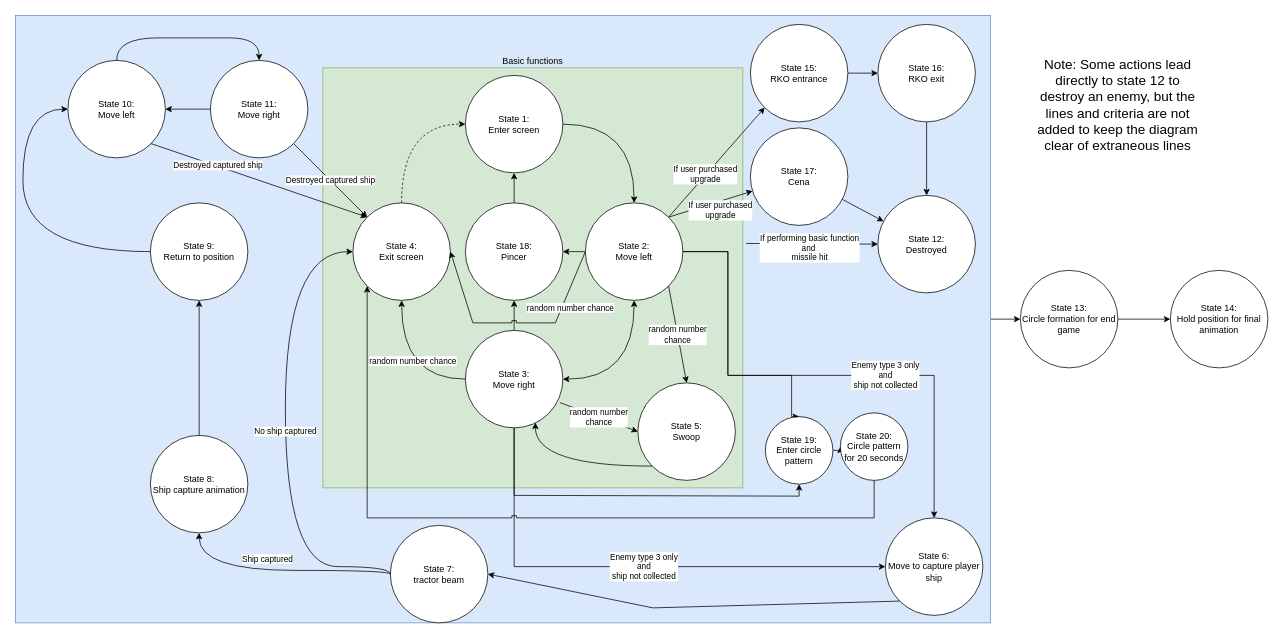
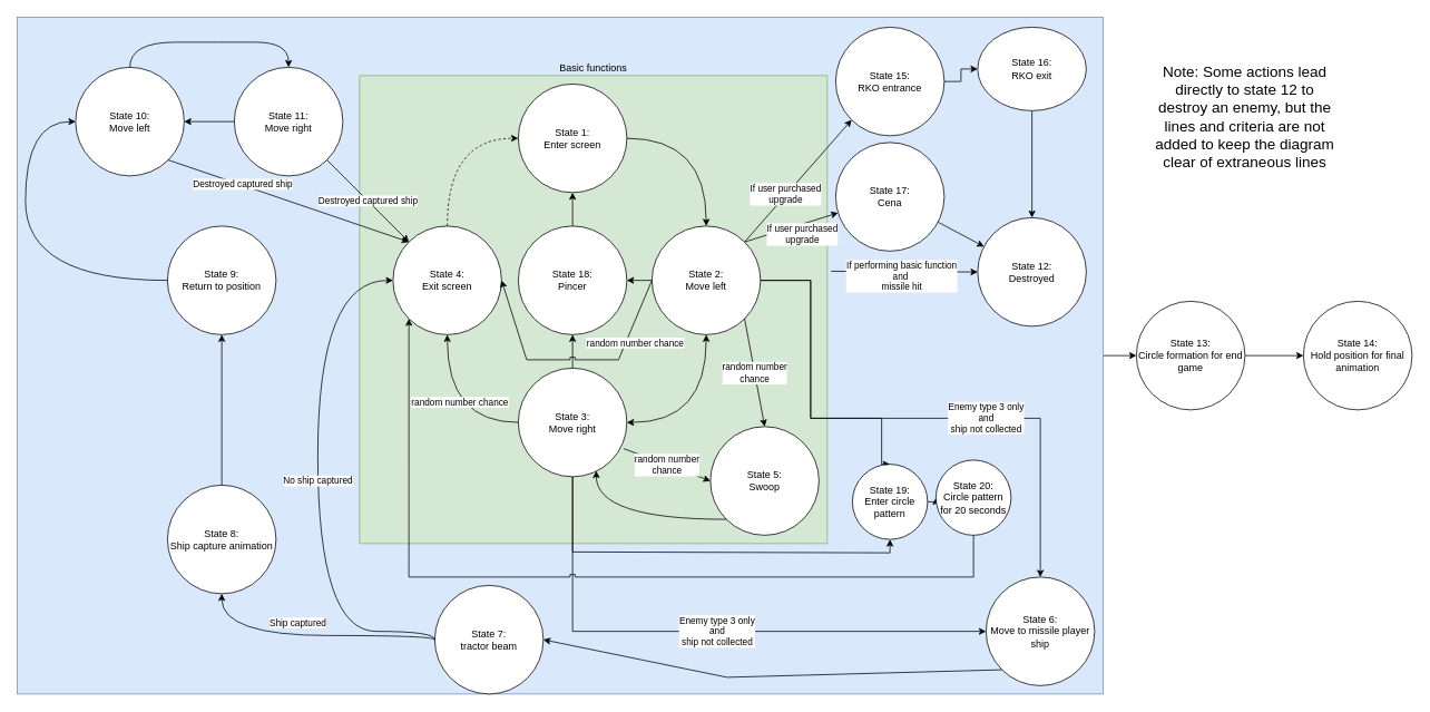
  <mxCell id="0" />
  <mxCell id="1" parent="0" />
  <mxCell id="2" style="edgeStyle=orthogonalEdgeStyle;rounded=0;orthogonalLoop=1;jettySize=auto;html=1;exitX=1;exitY=0.5;exitDx=0;exitDy=0;entryX=0;entryY=0.5;entryDx=0;entryDy=0;" parent="1" source="3" target="44" edge="1"><mxGeometry relative="1" as="geometry" /></mxCell>
  <mxCell id="3" value="" style="rounded=0;whiteSpace=wrap;html=1;fillColor=#dae8fc;strokeColor=#6c8ebf;" parent="1" vertex="1"><mxGeometry x="20" y="20" width="1300" height="810" as="geometry" /></mxCell>
  <mxCell id="4" value="Basic functions" style="whiteSpace=wrap;html=1;aspect=fixed;fillColor=#d5e8d4;strokeColor=#82b366;labelPosition=center;verticalLabelPosition=top;align=center;verticalAlign=bottom;" parent="1" vertex="1"><mxGeometry x="430" y="90" width="560" height="560" as="geometry" /></mxCell>
  <mxCell id="5" value="State 1:&lt;br&gt;Enter screen" style="ellipse;whiteSpace=wrap;html=1;aspect=fixed;" parent="1" vertex="1"><mxGeometry x="620" y="100" width="130" height="130" as="geometry" /></mxCell>
  <mxCell id="6" value="If user purchased&lt;br&gt;upgrade" style="rounded=0;orthogonalLoop=1;jettySize=auto;html=1;exitX=1;exitY=0;exitDx=0;exitDy=0;entryX=0;entryY=1;entryDx=0;entryDy=0;" parent="1" source="10" target="47" edge="1"><mxGeometry x="-0.223" y="1" relative="1" as="geometry"><mxPoint as="offset" /></mxGeometry></mxCell>
  <mxCell id="7" value="If user purchased&lt;br&gt;upgrade" style="rounded=0;orthogonalLoop=1;jettySize=auto;html=1;exitX=1;exitY=0;exitDx=0;exitDy=0;" parent="1" source="10" target="51" edge="1"><mxGeometry x="0.17" y="-12" relative="1" as="geometry"><mxPoint as="offset" /></mxGeometry></mxCell>
  <mxCell id="8" style="edgeStyle=orthogonalEdgeStyle;rounded=0;orthogonalLoop=1;jettySize=auto;html=1;exitX=0;exitY=0.5;exitDx=0;exitDy=0;entryX=1;entryY=0.5;entryDx=0;entryDy=0;" parent="1" source="10" target="54" edge="1"><mxGeometry relative="1" as="geometry" /></mxCell>
  <mxCell id="9" style="edgeStyle=orthogonalEdgeStyle;rounded=0;orthogonalLoop=1;jettySize=auto;html=1;exitX=1;exitY=0.5;exitDx=0;exitDy=0;entryX=0.5;entryY=0;entryDx=0;entryDy=0;" parent="1" source="10" target="57" edge="1"><mxGeometry relative="1" as="geometry"><Array as="points"><mxPoint x="970" y="335" /><mxPoint x="970" y="500" /><mxPoint x="1055" y="500" /></Array></mxGeometry></mxCell>
  <mxCell id="10" value="State 2:&lt;br&gt;Move left" style="ellipse;whiteSpace=wrap;html=1;aspect=fixed;" parent="1" vertex="1"><mxGeometry x="780" y="270" width="130" height="130" as="geometry" /></mxCell>
  <mxCell id="11" style="edgeStyle=orthogonalEdgeStyle;rounded=0;orthogonalLoop=1;jettySize=auto;html=1;exitX=0.5;exitY=0;exitDx=0;exitDy=0;entryX=0.5;entryY=1;entryDx=0;entryDy=0;" parent="1" source="13" target="54" edge="1"><mxGeometry relative="1" as="geometry" /></mxCell>
  <mxCell id="12" style="edgeStyle=orthogonalEdgeStyle;rounded=0;orthogonalLoop=1;jettySize=auto;html=1;exitX=0.5;exitY=1;exitDx=0;exitDy=0;entryX=0.5;entryY=1;entryDx=0;entryDy=0;noJump=0;jumpStyle=sharp;" parent="1" source="13" target="57" edge="1"><mxGeometry relative="1" as="geometry"><Array as="points"><mxPoint x="685" y="660" /><mxPoint x="990" y="660" /><mxPoint x="1055" y="661" /></Array></mxGeometry></mxCell>
  <mxCell id="13" value="State 3:&lt;br&gt;Move right" style="ellipse;whiteSpace=wrap;html=1;aspect=fixed;" parent="1" vertex="1"><mxGeometry x="620" y="440" width="130" height="130" as="geometry" /></mxCell>
  <mxCell id="14" value="State 4:&lt;br&gt;Exit screen" style="ellipse;whiteSpace=wrap;html=1;aspect=fixed;" parent="1" vertex="1"><mxGeometry x="470" y="270" width="130" height="130" as="geometry" /></mxCell>
  <mxCell id="15" value="State 5:&lt;br&gt;Swoop" style="ellipse;whiteSpace=wrap;html=1;aspect=fixed;" parent="1" vertex="1"><mxGeometry x="850" y="510" width="130" height="130" as="geometry" /></mxCell>
  <mxCell id="16" value="" style="endArrow=classic;html=1;rounded=0;entryX=0.5;entryY=0;entryDx=0;entryDy=0;exitX=1;exitY=0.5;exitDx=0;exitDy=0;edgeStyle=orthogonalEdgeStyle;curved=1;" parent="1" source="5" target="10" edge="1"><mxGeometry width="50" height="50" relative="1" as="geometry"><mxPoint x="840" y="480" as="sourcePoint" /><mxPoint x="890" y="430" as="targetPoint" /></mxGeometry></mxCell>
  <mxCell id="17" value="" style="endArrow=classic;html=1;rounded=0;entryX=1;entryY=0.5;entryDx=0;entryDy=0;exitX=0.5;exitY=1;exitDx=0;exitDy=0;edgeStyle=orthogonalEdgeStyle;curved=1;startArrow=classic;startFill=1;" parent="1" source="10" target="13" edge="1"><mxGeometry width="50" height="50" relative="1" as="geometry"><mxPoint x="760" y="175" as="sourcePoint" /><mxPoint x="855" y="280" as="targetPoint" /></mxGeometry></mxCell>
  <mxCell id="18" value="random number chance" style="endArrow=classic;html=1;rounded=0;entryX=0.5;entryY=1;entryDx=0;entryDy=0;edgeStyle=orthogonalEdgeStyle;curved=1;" parent="1" source="13" target="14" edge="1"><mxGeometry x="0.158" y="-15" width="50" height="50" relative="1" as="geometry"><mxPoint x="855" y="410" as="sourcePoint" /><mxPoint x="760" y="515" as="targetPoint" /><mxPoint y="1" as="offset" /></mxGeometry></mxCell>
  <mxCell id="19" value="" style="endArrow=classic;html=1;rounded=0;entryX=0;entryY=0.5;entryDx=0;entryDy=0;edgeStyle=orthogonalEdgeStyle;curved=1;exitX=0.5;exitY=0;exitDx=0;exitDy=0;dashed=1;" parent="1" source="14" target="5" edge="1"><mxGeometry width="50" height="50" relative="1" as="geometry"><mxPoint x="630" y="515" as="sourcePoint" /><mxPoint x="545" y="410" as="targetPoint" /></mxGeometry></mxCell>
  <mxCell id="20" value="random number &lt;br&gt;chance" style="endArrow=classic;html=1;rounded=0;entryX=0.5;entryY=0;entryDx=0;entryDy=0;exitX=1;exitY=1;exitDx=0;exitDy=0;" parent="1" source="10" target="15" edge="1"><mxGeometry width="50" height="50" relative="1" as="geometry"><mxPoint x="840" y="480" as="sourcePoint" /><mxPoint x="890" y="430" as="targetPoint" /></mxGeometry></mxCell>
- <mxCell id="21" value="State 6:&lt;br&gt;Move to capture player ship" style="ellipse;whiteSpace=wrap;html=1;aspect=fixed;" parent="1" vertex="1"><mxGeometry x="1180" y="690" width="130" height="130" as="geometry" /></mxCell>
+ <mxCell id="21" value="State 6:&lt;br&gt;Move to missile player ship" style="ellipse;whiteSpace=wrap;html=1;aspect=fixed;" parent="1" vertex="1"><mxGeometry x="1180" y="690" width="130" height="130" as="geometry" /></mxCell>
  <mxCell id="22" value="Enemy type 3 only&lt;br&gt;and&lt;br&gt;ship not collected" style="endArrow=classic;html=1;rounded=0;entryX=0.5;entryY=0;entryDx=0;entryDy=0;exitX=1;exitY=0.5;exitDx=0;exitDy=0;edgeStyle=orthogonalEdgeStyle;" parent="1" source="10" target="21" edge="1"><mxGeometry x="0.261" width="50" height="50" relative="1" as="geometry"><mxPoint x="855" y="410" as="sourcePoint" /><mxPoint x="760" y="515" as="targetPoint" /><mxPoint as="offset" /><Array as="points"><mxPoint x="970" y="335" /><mxPoint x="970" y="500" /><mxPoint x="1245" y="500" /></Array></mxGeometry></mxCell>
  <mxCell id="23" value="Enemy type 3 only&lt;br&gt;and&lt;br&gt;ship not collected" style="endArrow=classic;html=1;rounded=0;entryX=0;entryY=0.5;entryDx=0;entryDy=0;exitX=0.5;exitY=1;exitDx=0;exitDy=0;edgeStyle=orthogonalEdgeStyle;" parent="1" source="13" target="21" edge="1"><mxGeometry x="0.052" width="50" height="50" relative="1" as="geometry"><mxPoint x="920" y="345" as="sourcePoint" /><mxPoint x="1085" y="630" as="targetPoint" /><mxPoint as="offset" /><Array as="points"><mxPoint x="685" y="755" /></Array></mxGeometry></mxCell>
  <mxCell id="24" value="State 7:&lt;br&gt;tractor beam" style="ellipse;whiteSpace=wrap;html=1;aspect=fixed;" parent="1" vertex="1"><mxGeometry x="520" y="700" width="130" height="130" as="geometry" /></mxCell>
  <mxCell id="25" value="" style="endArrow=classic;html=1;rounded=0;entryX=1;entryY=0.5;entryDx=0;entryDy=0;exitX=0;exitY=1;exitDx=0;exitDy=0;" parent="1" source="21" target="24" edge="1"><mxGeometry width="50" height="50" relative="1" as="geometry"><mxPoint x="901" y="391" as="sourcePoint" /><mxPoint x="925" y="520" as="targetPoint" /><Array as="points"><mxPoint x="870" y="810" /></Array></mxGeometry></mxCell>
  <mxCell id="26" value="No ship captured" style="endArrow=classic;html=1;rounded=0;exitX=0;exitY=0.5;exitDx=0;exitDy=0;edgeStyle=orthogonalEdgeStyle;curved=1;entryX=0;entryY=0.5;entryDx=0;entryDy=0;" parent="1" source="24" target="14" edge="1"><mxGeometry width="50" height="50" relative="1" as="geometry"><mxPoint x="1039" y="741" as="sourcePoint" /><mxPoint x="490" y="380" as="targetPoint" /><Array as="points"><mxPoint x="380" y="755" /><mxPoint x="380" y="335" /></Array></mxGeometry></mxCell>
  <mxCell id="27" value="State 8:&lt;br&gt;Ship capture animation" style="ellipse;whiteSpace=wrap;html=1;aspect=fixed;" parent="1" vertex="1"><mxGeometry x="200" y="580" width="130" height="130" as="geometry" /></mxCell>
  <mxCell id="28" value="Ship captured" style="endArrow=classic;html=1;rounded=0;entryX=0.5;entryY=1;entryDx=0;entryDy=0;exitX=0;exitY=0.5;exitDx=0;exitDy=0;edgeStyle=orthogonalEdgeStyle;curved=1;" parent="1" source="24" target="27" edge="1"><mxGeometry x="0.091" y="-15" width="50" height="50" relative="1" as="geometry"><mxPoint x="530" y="725" as="sourcePoint" /><mxPoint x="499" y="391" as="targetPoint" /><Array as="points"><mxPoint x="520" y="760" /><mxPoint x="265" y="760" /></Array><mxPoint as="offset" /></mxGeometry></mxCell>
  <mxCell id="29" value="State 10:&lt;br&gt;Move left" style="ellipse;whiteSpace=wrap;html=1;aspect=fixed;" parent="1" vertex="1"><mxGeometry x="90" y="80" width="130" height="130" as="geometry" /></mxCell>
  <mxCell id="30" value="State 11:&lt;br&gt;Move right" style="ellipse;whiteSpace=wrap;html=1;aspect=fixed;" parent="1" vertex="1"><mxGeometry x="280" y="80" width="130" height="130" as="geometry" /></mxCell>
  <mxCell id="31" value="" style="endArrow=classic;html=1;rounded=0;entryX=0.5;entryY=0;entryDx=0;entryDy=0;edgeStyle=orthogonalEdgeStyle;curved=1;exitX=0.5;exitY=0;exitDx=0;exitDy=0;" parent="1" source="29" target="30" edge="1"><mxGeometry width="50" height="50" relative="1" as="geometry"><mxPoint x="630" y="515" as="sourcePoint" /><mxPoint x="545" y="410" as="targetPoint" /><Array as="points"><mxPoint x="265" y="50" /><mxPoint x="455" y="50" /></Array></mxGeometry></mxCell>
  <mxCell id="32" value="" style="endArrow=classic;html=1;rounded=0;entryX=1;entryY=0.5;entryDx=0;entryDy=0;edgeStyle=orthogonalEdgeStyle;curved=1;exitX=0;exitY=0.5;exitDx=0;exitDy=0;" parent="1" source="30" target="29" edge="1"><mxGeometry width="50" height="50" relative="1" as="geometry"><mxPoint x="285" y="90" as="sourcePoint" /><mxPoint x="465" y="90" as="targetPoint" /><Array as="points"><mxPoint x="250" y="145" /><mxPoint x="250" y="145" /></Array></mxGeometry></mxCell>
  <mxCell id="33" value="State 9:&lt;br&gt;Return to position" style="ellipse;whiteSpace=wrap;html=1;aspect=fixed;" parent="1" vertex="1"><mxGeometry x="200" y="270" width="130" height="130" as="geometry" /></mxCell>
  <mxCell id="34" value="" style="endArrow=classic;html=1;rounded=0;entryX=0.5;entryY=1;entryDx=0;entryDy=0;exitX=0.5;exitY=0;exitDx=0;exitDy=0;" parent="1" source="27" target="33" edge="1"><mxGeometry width="50" height="50" relative="1" as="geometry"><mxPoint x="366" y="381" as="sourcePoint" /><mxPoint x="390" y="510" as="targetPoint" /></mxGeometry></mxCell>
  <mxCell id="35" value="" style="endArrow=classic;html=1;rounded=0;exitX=0;exitY=0.5;exitDx=0;exitDy=0;entryX=0;entryY=0.5;entryDx=0;entryDy=0;edgeStyle=orthogonalEdgeStyle;curved=1;" parent="1" source="33" target="29" edge="1"><mxGeometry width="50" height="50" relative="1" as="geometry"><mxPoint x="275" y="520" as="sourcePoint" /><mxPoint x="275" y="410" as="targetPoint" /><Array as="points"><mxPoint x="30" y="335" /><mxPoint x="30" y="145" /></Array></mxGeometry></mxCell>
  <mxCell id="36" value="State 12:&lt;br&gt;Destroyed" style="ellipse;whiteSpace=wrap;html=1;aspect=fixed;" parent="1" vertex="1"><mxGeometry x="1170" y="260" width="130" height="130" as="geometry" /></mxCell>
  <mxCell id="37" value="If performing basic function&lt;br&gt;and&amp;nbsp;&lt;br&gt;missile hit" style="endArrow=classic;html=1;rounded=0;entryX=0;entryY=0.5;entryDx=0;entryDy=0;exitX=1.008;exitY=0.418;exitDx=0;exitDy=0;exitPerimeter=0;" parent="1" source="4" target="36" edge="1"><mxGeometry x="-0.025" y="-5" width="50" height="50" relative="1" as="geometry"><mxPoint x="760" y="175" as="sourcePoint" /><mxPoint x="855" y="280" as="targetPoint" /><mxPoint x="-1" as="offset" /></mxGeometry></mxCell>
  <mxCell id="38" value="random number chance" style="endArrow=classic;html=1;rounded=0;entryX=1;entryY=0.5;entryDx=0;entryDy=0;exitX=0;exitY=0.5;exitDx=0;exitDy=0;jumpStyle=sharp;" parent="1" source="10" target="14" edge="1"><mxGeometry x="-0.508" y="11" width="50" height="50" relative="1" as="geometry"><mxPoint x="901" y="391" as="sourcePoint" /><mxPoint x="925" y="520" as="targetPoint" /><Array as="points"><mxPoint x="740" y="430" /><mxPoint x="630" y="430" /></Array><mxPoint as="offset" /></mxGeometry></mxCell>
  <mxCell id="39" value="random number &lt;br&gt;chance" style="endArrow=classic;html=1;rounded=0;entryX=0;entryY=0.5;entryDx=0;entryDy=0;exitX=0.97;exitY=0.741;exitDx=0;exitDy=0;exitPerimeter=0;" parent="1" source="13" target="15" edge="1"><mxGeometry width="50" height="50" relative="1" as="geometry"><mxPoint x="901" y="391" as="sourcePoint" /><mxPoint x="925" y="520" as="targetPoint" /></mxGeometry></mxCell>
  <mxCell id="40" value="" style="endArrow=classic;html=1;rounded=0;entryX=0.718;entryY=0.946;entryDx=0;entryDy=0;edgeStyle=orthogonalEdgeStyle;curved=1;exitX=0;exitY=1;exitDx=0;exitDy=0;entryPerimeter=0;" parent="1" source="15" target="13" edge="1"><mxGeometry width="50" height="50" relative="1" as="geometry"><mxPoint x="878.078" y="639.962" as="sourcePoint" /><mxPoint x="740.002" y="569.962" as="targetPoint" /><Array as="points"><mxPoint x="713" y="621" /></Array></mxGeometry></mxCell>
  <mxCell id="41" value="Destroyed captured ship" style="endArrow=classic;html=1;rounded=0;entryX=0;entryY=0;entryDx=0;entryDy=0;exitX=1;exitY=1;exitDx=0;exitDy=0;" parent="1" source="29" target="14" edge="1"><mxGeometry x="-0.385" y="1" width="50" height="50" relative="1" as="geometry"><mxPoint x="275" y="590" as="sourcePoint" /><mxPoint x="275" y="410" as="targetPoint" /><mxPoint as="offset" /></mxGeometry></mxCell>
  <mxCell id="42" value="Destroyed captured ship" style="endArrow=classic;html=1;rounded=0;entryX=0;entryY=0;entryDx=0;entryDy=0;exitX=1;exitY=1;exitDx=0;exitDy=0;" parent="1" source="30" target="14" edge="1"><mxGeometry width="50" height="50" relative="1" as="geometry"><mxPoint x="211" y="201" as="sourcePoint" /><mxPoint x="499" y="299" as="targetPoint" /></mxGeometry></mxCell>
  <mxCell id="43" style="edgeStyle=orthogonalEdgeStyle;rounded=0;orthogonalLoop=1;jettySize=auto;html=1;exitX=1;exitY=0.5;exitDx=0;exitDy=0;entryX=0;entryY=0.5;entryDx=0;entryDy=0;" parent="1" source="44" target="45" edge="1"><mxGeometry relative="1" as="geometry" /></mxCell>
  <mxCell id="44" value="State 13:&lt;br&gt;Circle formation for end game" style="ellipse;whiteSpace=wrap;html=1;aspect=fixed;" parent="1" vertex="1"><mxGeometry x="1360" y="360" width="130" height="130" as="geometry" /></mxCell>
  <mxCell id="45" value="State 14:&lt;br&gt;Hold position for final animation" style="ellipse;whiteSpace=wrap;html=1;aspect=fixed;" parent="1" vertex="1"><mxGeometry x="1560" y="360" width="130" height="130" as="geometry" /></mxCell>
  <mxCell id="46" style="edgeStyle=orthogonalEdgeStyle;rounded=0;orthogonalLoop=1;jettySize=auto;html=1;exitX=1;exitY=0.5;exitDx=0;exitDy=0;entryX=0;entryY=0.5;entryDx=0;entryDy=0;" parent="1" source="47" target="49" edge="1"><mxGeometry relative="1" as="geometry" /></mxCell>
  <mxCell id="47" value="State 15:&lt;br&gt;RKO entrance" style="ellipse;whiteSpace=wrap;html=1;aspect=fixed;" parent="1" vertex="1"><mxGeometry x="1000" y="32" width="130" height="130" as="geometry" /></mxCell>
  <mxCell id="48" style="edgeStyle=orthogonalEdgeStyle;rounded=0;orthogonalLoop=1;jettySize=auto;html=1;exitX=0.5;exitY=1;exitDx=0;exitDy=0;entryX=0.5;entryY=0;entryDx=0;entryDy=0;" parent="1" source="49" target="36" edge="1"><mxGeometry relative="1" as="geometry" /></mxCell>
- <mxCell id="49" value="State 16:&lt;br&gt;RKO exit" style="ellipse;whiteSpace=wrap;html=1;aspect=fixed;" parent="1" vertex="1"><mxGeometry x="1170" y="32" width="130" height="130" as="geometry" /></mxCell>
+ <mxCell id="49" value="State 16:&lt;br&gt;RKO exit" style="ellipse;whiteSpace=wrap;html=1;aspect=fixed;" parent="1" vertex="1"><mxGeometry x="1170" y="32" width="130" height="100" as="geometry" /></mxCell>
  <mxCell id="50" value="" style="rounded=0;orthogonalLoop=1;jettySize=auto;html=1;" parent="1" source="51" target="36" edge="1"><mxGeometry relative="1" as="geometry" /></mxCell>
  <mxCell id="51" value="State 17:&lt;br&gt;Cena" style="ellipse;whiteSpace=wrap;html=1;aspect=fixed;" parent="1" vertex="1"><mxGeometry x="1000" y="170" width="130" height="130" as="geometry" /></mxCell>
  <mxCell id="52" value="&lt;font style=&quot;font-size: 18px;&quot;&gt;Note: Some actions lead directly to state 12 to destroy an enemy, but the lines and criteria are not added to keep the diagram clear of extraneous lines&lt;/font&gt;" style="text;html=1;strokeColor=none;fillColor=none;align=center;verticalAlign=middle;whiteSpace=wrap;rounded=0;" parent="1" vertex="1"><mxGeometry x="1380" y="30" width="220" height="220" as="geometry" /></mxCell>
  <mxCell id="53" style="edgeStyle=orthogonalEdgeStyle;rounded=0;orthogonalLoop=1;jettySize=auto;html=1;exitX=0.5;exitY=0;exitDx=0;exitDy=0;entryX=0.5;entryY=1;entryDx=0;entryDy=0;" parent="1" source="54" target="5" edge="1"><mxGeometry relative="1" as="geometry" /></mxCell>
  <mxCell id="54" value="State 18:&lt;br&gt;Pincer" style="ellipse;whiteSpace=wrap;html=1;aspect=fixed;" parent="1" vertex="1"><mxGeometry x="620" y="270" width="130" height="130" as="geometry" /></mxCell>
  <mxCell id="55" style="edgeStyle=orthogonalEdgeStyle;rounded=0;orthogonalLoop=1;jettySize=auto;html=1;exitX=0.5;exitY=1;exitDx=0;exitDy=0;entryX=0;entryY=1;entryDx=0;entryDy=0;jumpStyle=sharp;" parent="1" source="58" target="14" edge="1"><mxGeometry relative="1" as="geometry"><Array as="points"><mxPoint x="1165" y="690" /><mxPoint x="489" y="690" /></Array></mxGeometry></mxCell>
  <mxCell id="56" style="edgeStyle=orthogonalEdgeStyle;rounded=0;orthogonalLoop=1;jettySize=auto;html=1;exitX=1;exitY=0.5;exitDx=0;exitDy=0;entryX=0;entryY=0.5;entryDx=0;entryDy=0;" edge="1" parent="1" source="57" target="58"><mxGeometry relative="1" as="geometry" /></mxCell>
  <mxCell id="57" value="State 19:&lt;br&gt;Enter circle pattern" style="ellipse;whiteSpace=wrap;html=1;aspect=fixed;" parent="1" vertex="1"><mxGeometry x="1020" y="555" width="90" height="90" as="geometry" /></mxCell>
  <mxCell id="58" value="State 20:&lt;br&gt;Circle pattern for 20 seconds" style="ellipse;whiteSpace=wrap;html=1;aspect=fixed;" vertex="1" parent="1"><mxGeometry x="1120" y="550" width="90" height="90" as="geometry" /></mxCell>
